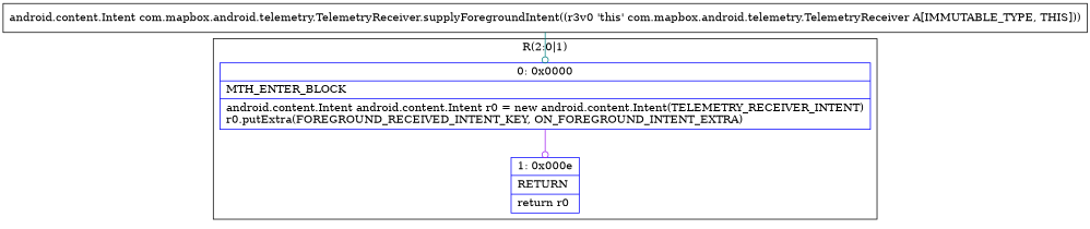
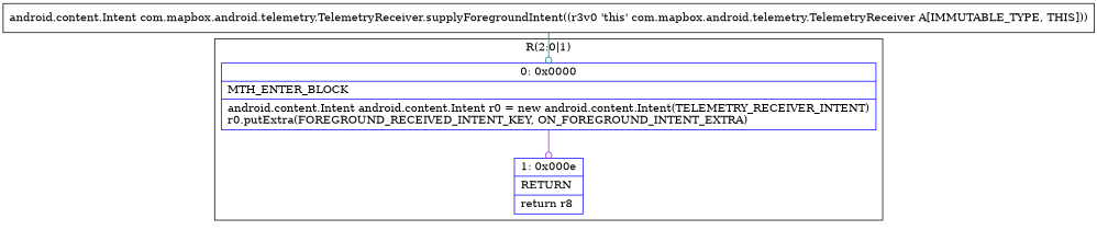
  digraph {
    node [color=blue shape=record]
    edge [arrowhead=odot]
    n1 [label="{0\:\ 0x0000|MTH_ENTER_BLOCK\l|android.content.Intent android.content.Intent r0 = new android.content.Intent(TELEMETRY_RECEIVER_INTENT)\lr0.putExtra(FOREGROUND_RECEIVED_INTENT_KEY, ON_FOREGROUND_INTENT_EXTRA)\l}"]
-   n2 [label="{1\:\ 0x000e|RETURN\l|return r0\l}"]
+   n2 [label="{1\:\ 0x000e|RETURN\l|return r8\l}"]
    n3 [label="{android.content.Intent com.mapbox.android.telemetry.TelemetryReceiver.supplyForegroundIntent((r3v0 'this' com.mapbox.android.telemetry.TelemetryReceiver A[IMMUTABLE_TYPE, THIS])) }" color=""]
    subgraph cluster_1 {
      label="R(2:0|1)"
      n1
      n2
    }
    n1 -> n2 [color=purple]
    n3 -> n1 [color=teal]
  }
